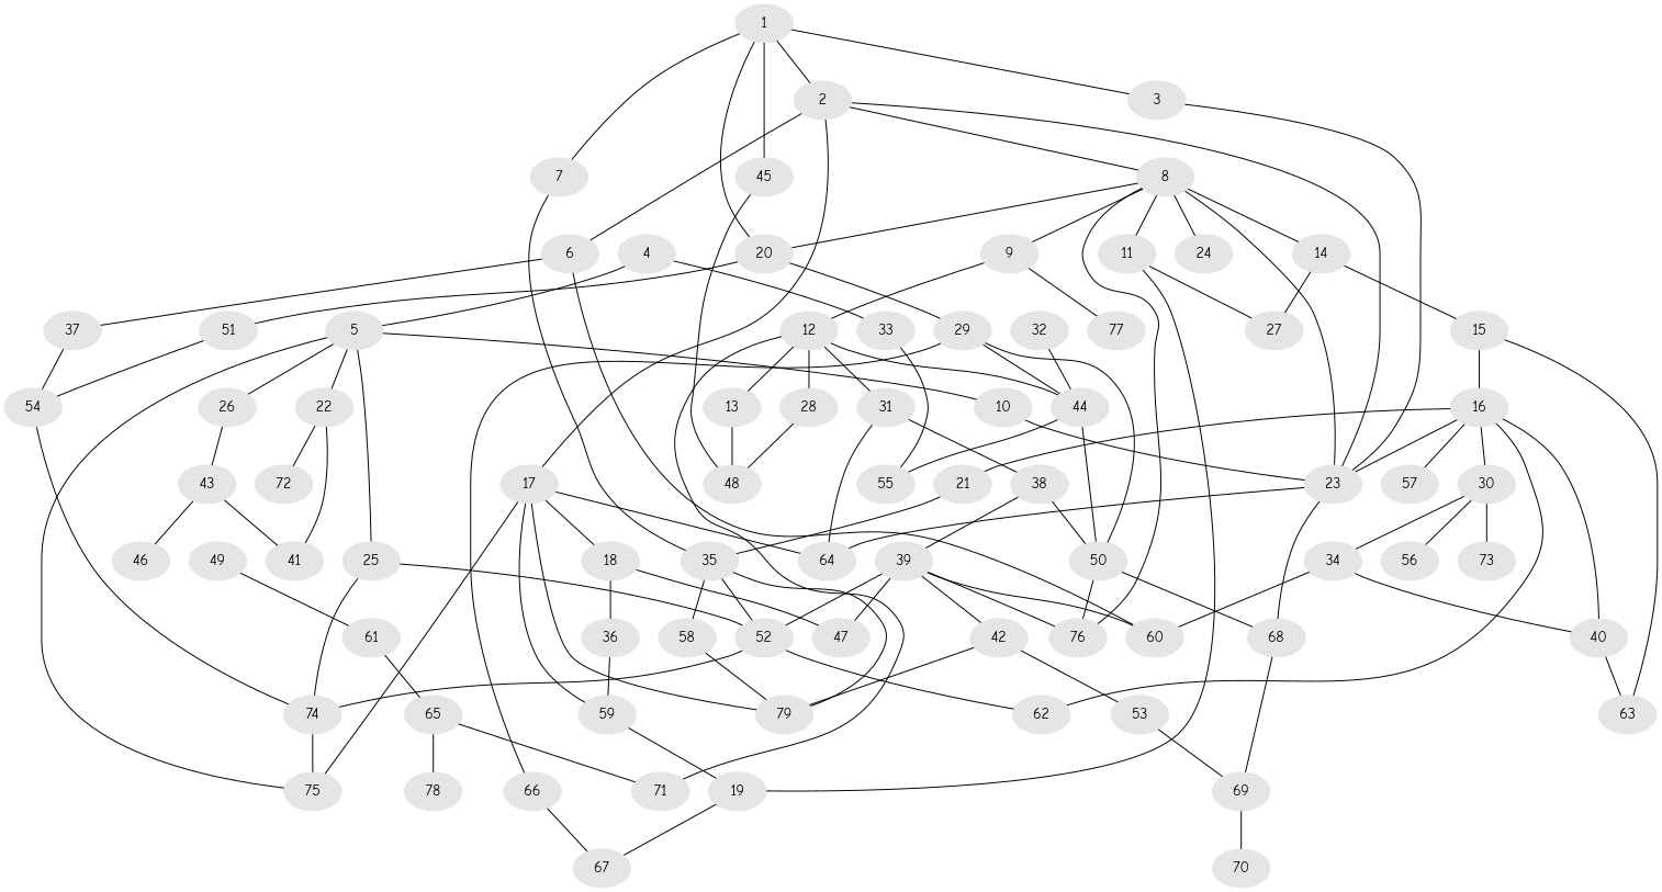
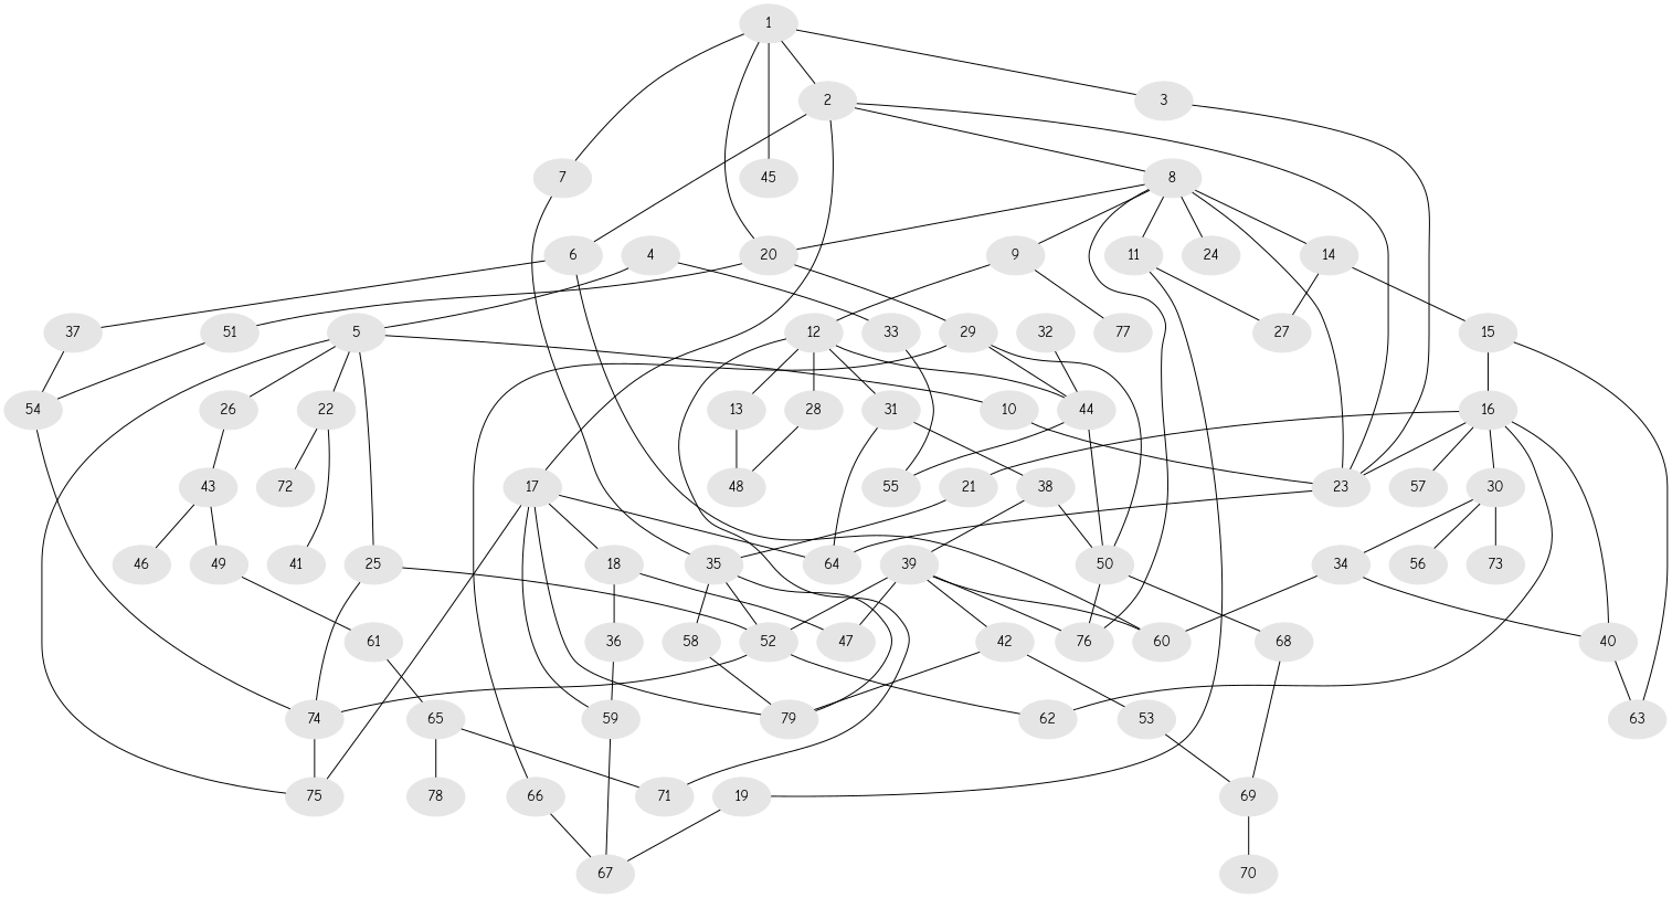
  graph {
    fontname="Comic Neue"
    node [color=gray90 fontname="Comic Neue" style=filled]
    edge [fontname="Comic Neue" weight=1.0]
    1
    2
    3
    7
    20
    45
    6
    8
    17
    23
    35
    29
    51
    48
    37
    60
    9
    11
    14
    24
    76
    75
    18
    59
    64
    79
    68
    4
    5
    33
    10
    22
    25
    26
    55
    41
    72
    52
    74
    43
    54
    58
    12
    77
    19
    27
    15
    13
    28
    31
    71
    44
    67
    38
    32
    16
    63
    21
    30
    40
    57
    62
    34
    56
    73
    36
    47
    50
    66
    69
    46
    49
    39
    42
    53
    61
    65
    70
    78
    1 -- 2
    1 -- 3
    1 -- 7
    1 -- 20
    1 -- 45
    2 -- 6
    2 -- 8
    2 -- 17
    2 -- 23
    3 -- 23
    7 -- 35
    20 -- 29
    20 -- 51
-   45 -- 48
    6 -- 37
    6 -- 60
    8 -- 20 [weight=2.0]
    8 -- 23
    8 -- 9
    8 -- 11
    8 -- 14 [weight=2.0]
    8 -- 24 [weight=3.0]
    8 -- 76
    17 -- 75
    17 -- 18
    17 -- 59
    17 -- 64
    17 -- 79
    23 -- 64
-   23 -- 68
    35 -- 79
    35 -- 52
    35 -- 58
    29 -- 44
    29 -- 50
    29 -- 66
    51 -- 54
    37 -- 54
    9 -- 12
    9 -- 77
    11 -- 19
    11 -- 27
    14 -- 27
    14 -- 15 [weight=2.0]
    18 -- 36
    18 -- 47
-   59 -- 19
+   59 -- 67
    68 -- 69
    4 -- 5
    4 -- 33
    5 -- 75
    5 -- 10
    5 -- 22
    5 -- 25
    5 -- 26
    33 -- 55
    10 -- 23
    22 -- 41
    22 -- 72
    25 -- 52
    25 -- 74
    26 -- 43
    52 -- 74
    52 -- 62
    74 -- 75
    43 -- 46
-   43 -- 41
+   43 -- 49
    54 -- 74
    58 -- 79
    12 -- 13
    12 -- 28
    12 -- 31
    12 -- 71
    12 -- 44
    19 -- 67
    15 -- 16
    15 -- 63
    13 -- 48
    28 -- 48
    31 -- 64
    31 -- 38
    44 -- 55
    44 -- 50
    38 -- 50
    38 -- 39
    32 -- 44
    16 -- 23 [weight=2.0]
    16 -- 21
    16 -- 30
    16 -- 40
    16 -- 57 [weight=3.0]
    16 -- 62
    21 -- 35
    30 -- 34
    30 -- 56
    30 -- 73
    40 -- 63
    34 -- 60
    34 -- 40
    36 -- 59
    50 -- 76
    50 -- 68
    66 -- 67
    69 -- 70
    49 -- 61
    39 -- 60
    39 -- 76
    39 -- 52
    39 -- 47
    39 -- 42
    42 -- 79
    42 -- 53
    53 -- 69
    61 -- 65
    65 -- 71
    65 -- 78
  }
